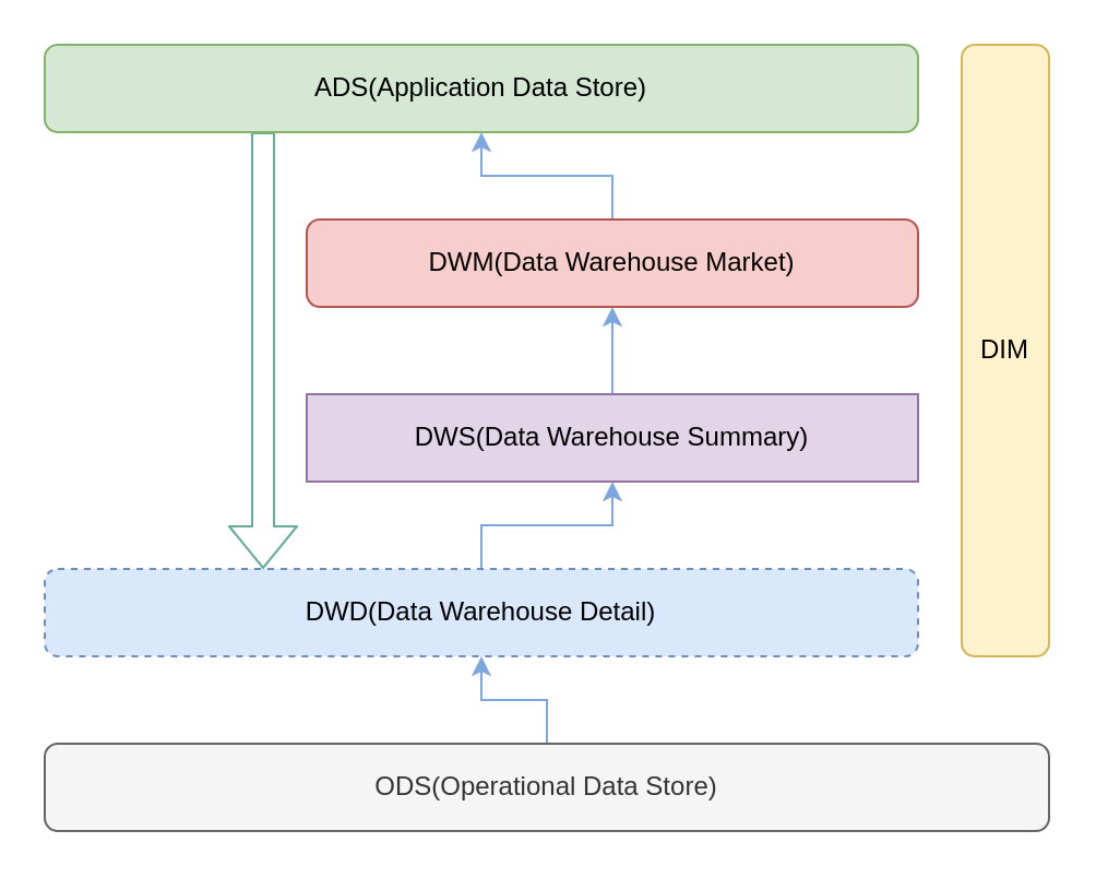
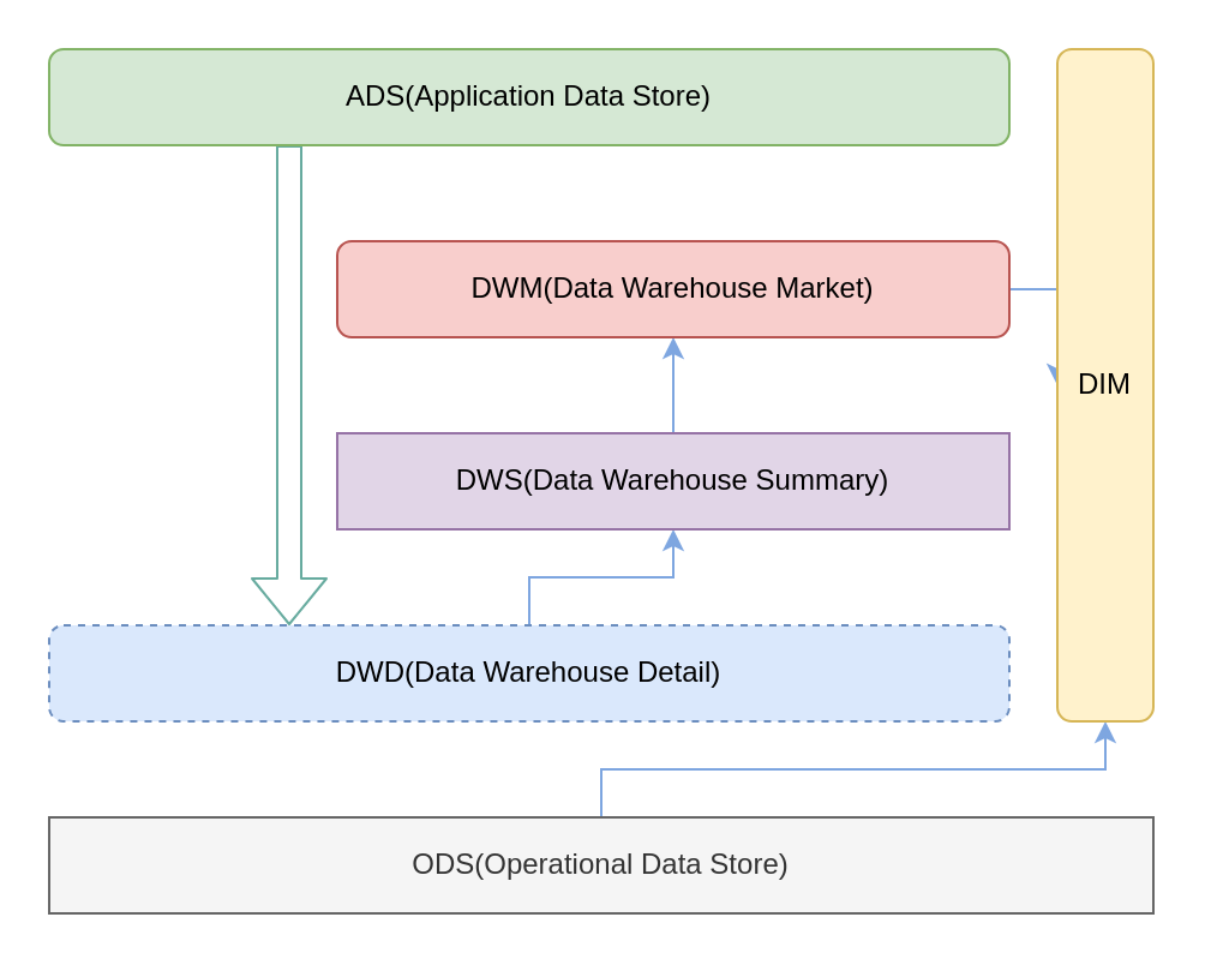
  <mxCell id="0" />
  <mxCell id="1" parent="0" />
- <mxCell id="2" style="edgeStyle=orthogonalEdgeStyle;rounded=0;orthogonalLoop=1;jettySize=auto;html=1;strokeColor=#7EA6E0;" edge="1" parent="1" source="3" target="5"><mxGeometry relative="1" as="geometry" /></mxCell>
- <mxCell id="3" value="ODS(Operational Data Store)" style="rounded=1;whiteSpace=wrap;html=1;fillColor=#f5f5f5;strokeColor=#666666;fontColor=#333333;" vertex="1" parent="1"><mxGeometry x="20" y="340" width="460" height="40" as="geometry" /></mxCell>
+ <mxCell id="2" style="edgeStyle=orthogonalEdgeStyle;rounded=0;orthogonalLoop=1;jettySize=auto;html=1;entryX=0.5;entryY=1;entryDx=0;entryDy=0;strokeColor=#7EA6E0;" edge="1" parent="1" source="3" target="12"><mxGeometry relative="1" as="geometry" /></mxCell>
+ <mxCell id="3" value="ODS(Operational Data Store)" style="whiteSpace=wrap;html=1;fillColor=#f5f5f5;strokeColor=#666666;fontColor=#333333;rounded=0;" vertex="1" parent="1"><mxGeometry x="20" y="340" width="460" height="40" as="geometry" /></mxCell>
  <mxCell id="4" value="" style="edgeStyle=orthogonalEdgeStyle;rounded=0;orthogonalLoop=1;jettySize=auto;html=1;strokeColor=#7EA6E0;" edge="1" parent="1" source="5" target="7"><mxGeometry relative="1" as="geometry" /></mxCell>
  <mxCell id="5" value="DWD(Data Warehouse Detail)" style="rounded=1;whiteSpace=wrap;html=1;fillColor=#dae8fc;strokeColor=#6c8ebf;dashed=1;" vertex="1" parent="1"><mxGeometry x="20" y="260" width="400" height="40" as="geometry" /></mxCell>
  <mxCell id="6" value="" style="edgeStyle=orthogonalEdgeStyle;rounded=0;orthogonalLoop=1;jettySize=auto;html=1;strokeColor=#7EA6E0;" edge="1" parent="1" source="7" target="9"><mxGeometry relative="1" as="geometry" /></mxCell>
  <mxCell id="7" value="DWS(Data Warehouse Summary)" style="whiteSpace=wrap;html=1;fillColor=#e1d5e7;strokeColor=#9673a6;rounded=0;" vertex="1" parent="1"><mxGeometry x="140" y="180" width="280" height="40" as="geometry" /></mxCell>
- <mxCell id="8" value="" style="edgeStyle=orthogonalEdgeStyle;rounded=0;orthogonalLoop=1;jettySize=auto;html=1;entryX=0.5;entryY=1;entryDx=0;entryDy=0;strokeColor=#7EA6E0;" edge="1" parent="1" source="9" target="11"><mxGeometry relative="1" as="geometry" /></mxCell>
+ <mxCell id="8" value="" style="edgeStyle=orthogonalEdgeStyle;rounded=0;orthogonalLoop=1;jettySize=auto;html=1;strokeColor=#7EA6E0;" edge="1" parent="1" source="9" target="12"><mxGeometry relative="1" as="geometry" /></mxCell>
  <mxCell id="9" value="DWM(Data Warehouse Market)" style="rounded=1;whiteSpace=wrap;html=1;fillColor=#f8cecc;strokeColor=#b85450;" vertex="1" parent="1"><mxGeometry x="140" y="100" width="280" height="40" as="geometry" /></mxCell>
  <mxCell id="10" style="edgeStyle=orthogonalEdgeStyle;rounded=1;orthogonalLoop=1;jettySize=auto;html=1;exitX=0.25;exitY=1;exitDx=0;exitDy=0;entryX=0.25;entryY=0;entryDx=0;entryDy=0;strokeColor=#67AB9F;shape=flexArrow;" edge="1" parent="1" source="11" target="5"><mxGeometry relative="1" as="geometry" /></mxCell>
  <mxCell id="11" value="ADS(Application Data Store)" style="rounded=1;whiteSpace=wrap;html=1;fillColor=#d5e8d4;strokeColor=#82b366;" vertex="1" parent="1"><mxGeometry x="20" y="20" width="400" height="40" as="geometry" /></mxCell>
  <mxCell id="12" value="DIM" style="rounded=1;whiteSpace=wrap;html=1;fillColor=#fff2cc;strokeColor=#d6b656;" vertex="1" parent="1"><mxGeometry x="440" y="20" width="40" height="280" as="geometry" /></mxCell>
